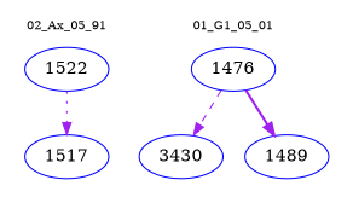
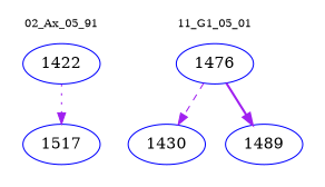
  digraph {
    node [color=blue]
    edge [color=purple]
-   n1 [label=1522]
+   n1 [label=1422]
    n2 [label=1517]
    n3 [label=1476]
-   n4 [label=3430]
+   n4 [label=1430]
    n5 [label=1489]
    subgraph cluster_1 {
      color=white
      fontsize=10
      label="02_Ax_05_91"
      n1
      n2
    }
    subgraph cluster_2 {
      color=white
      fontsize=10
-     label="01_G1_05_01"
+     label="11_G1_05_01"
      n3
      n4
      n5
    }
    n1 -> n2 [style=dotted]
    n3 -> n4 [style=dashed]
    n3 -> n5 [style=bold]
  }
